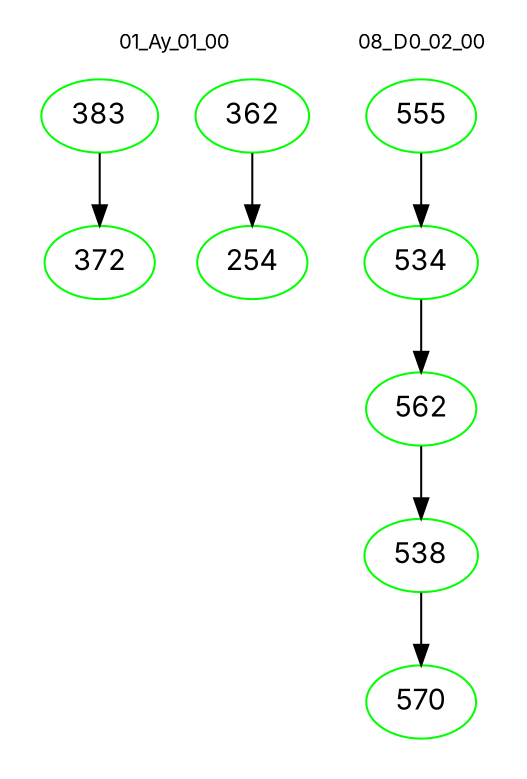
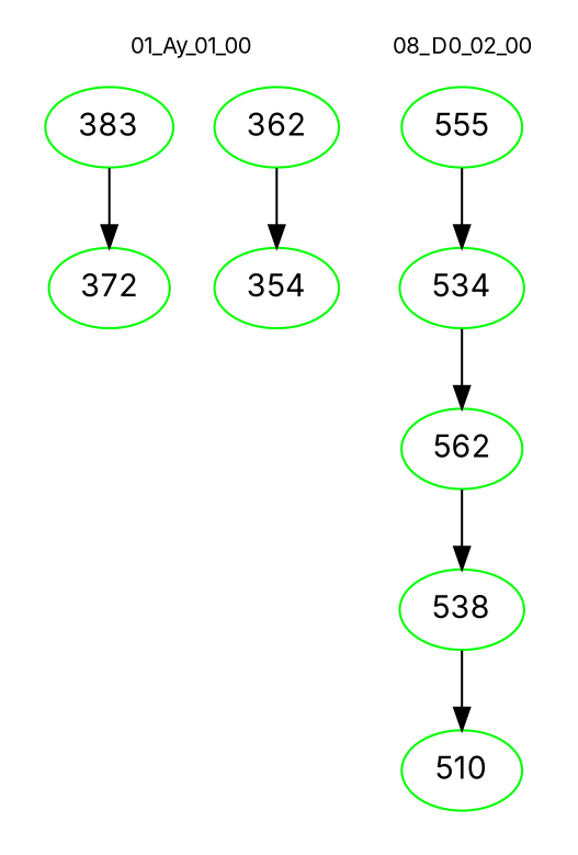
  digraph {
    fontname=Inter
    node [color=green fontname=Inter]
    edge [color=black fontname=Inter]
    n1 [label=362]
-   n2 [label=254]
+   n2 [label=354]
    n3 [label=383]
    n4 [label=372]
    n5 [label=534]
    n6 [label=562]
    n7 [label=555]
    n8 [label=538]
-   n9 [label=570]
+   n9 [label=510]
    subgraph cluster_1 {
      color=white
      fontsize=10
      label="01_Ay_01_00"
      n1
      n2
      n3
      n4
    }
    subgraph cluster_2 {
      color=white
      fontsize=10
      label="08_D0_02_00"
      n5
      n6
      n7
      n8
      n9
    }
    n1 -> n2
    n3 -> n4
    n5 -> n6
    n6 -> n8
    n7 -> n5
    n8 -> n9
  }
